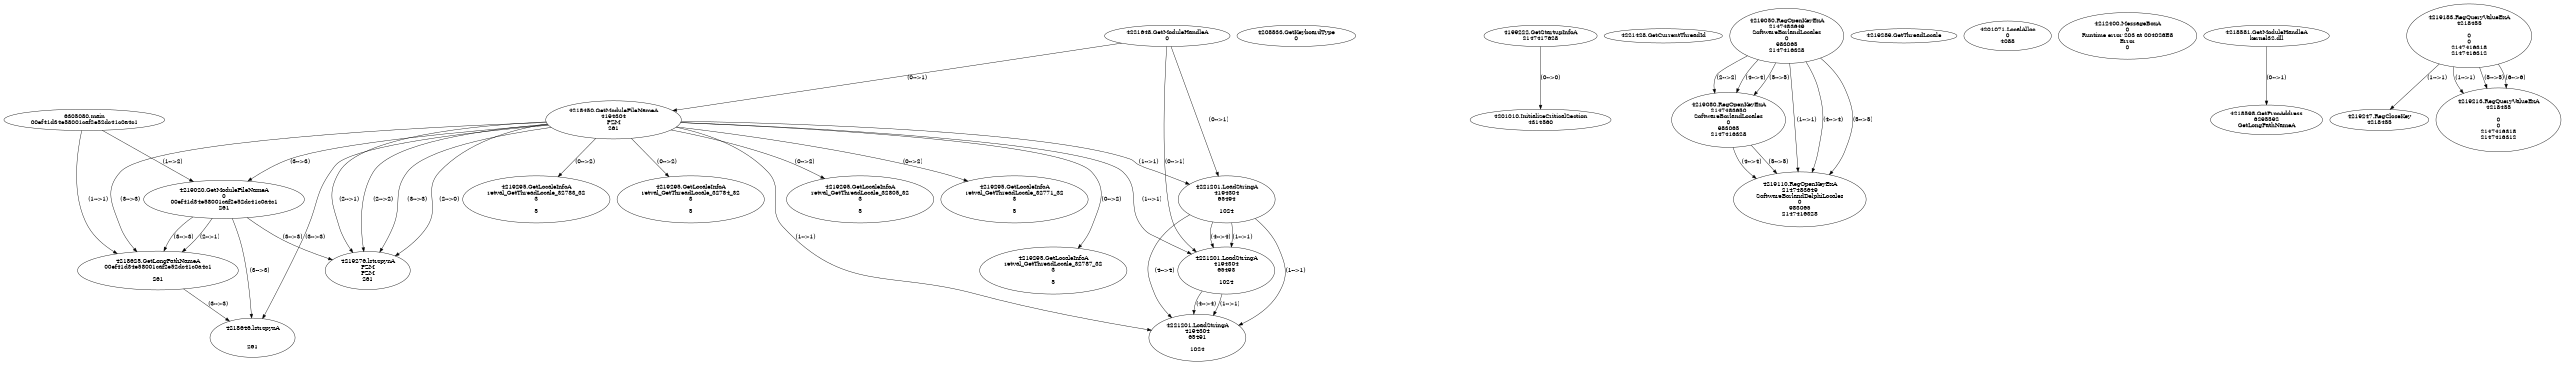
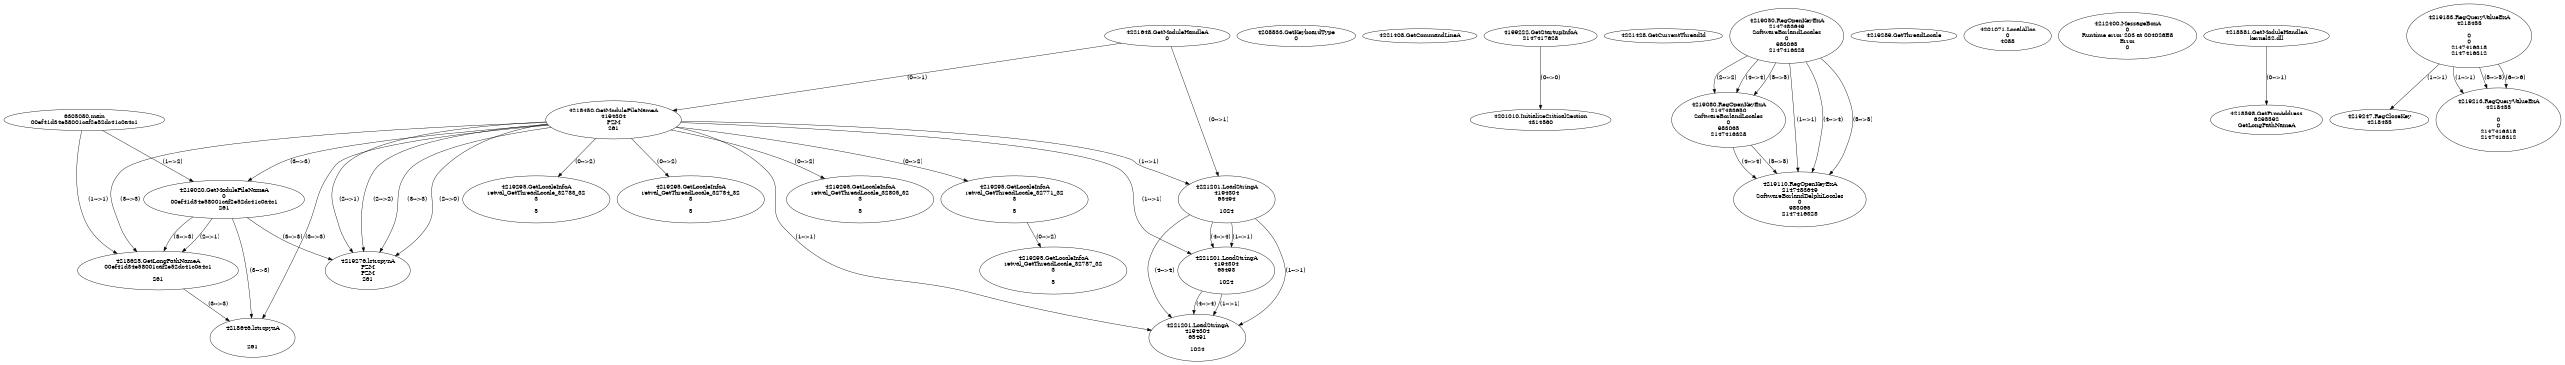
  digraph {
    n1 [label="6305080.main\n00ef41d34e58001caf2e52dc41c0a4c1"]
    n2 [label="4219020.GetModuleFileNameA\n0\n00ef41d34e58001caf2e52dc41c0a4c1\n261"]
    n3 [label="4218625.GetLongPathNameA\n00ef41d34e58001caf2e52dc41c0a4c1\n\n261"]
    n4 [label="4219276.lstrcpynA\nPZM\nPZM\n261"]
    n5 [label="4218646.lstrcpynA\n\n\n261"]
    n6 [label="4221648.GetModuleHandleA\n0"]
    n7 [label="4218450.GetModuleFileNameA\n4194304\nPZM\n261"]
    n8 [label="4221201.LoadStringA\n4194304\n65494\n\n1024"]
    n9 [label="4221201.LoadStringA\n4194304\n65493\n\n1024"]
    n10 [label="4221201.LoadStringA\n4194304\n65491\n\n1024"]
    n11 [label="4219295.GetLocaleInfoA\nretval_GetThreadLocale_32771_32\n3\n\n5"]
    n12 [label="4219295.GetLocaleInfoA\nretval_GetThreadLocale_32783_32\n3\n\n5"]
    n13 [label="4219295.GetLocaleInfoA\nretval_GetThreadLocale_32784_32\n3\n\n5"]
    n14 [label="4219295.GetLocaleInfoA\nretval_GetThreadLocale_32805_32\n3\n\n5"]
    n15 [label="4219295.GetLocaleInfoA\nretval_GetThreadLocale_32787_32\n3\n\n5"]
    n16 [label="4208833.GetKeyboardType\n0"]
+   n17 [label="4221408.GetCommandLineA\n"]
    n18 [label="4199222.GetStartupInfoA\n2147417628"]
    n19 [label="4201010.InitializeCriticalSection\n4314560"]
    n20 [label="4221428.GetCurrentThreadId\n"]
    n21 [label="4219050.RegOpenKeyExA\n2147483649\nSoftware\Borland\Locales\n0\n983065\n2147416328"]
    n22 [label="4219080.RegOpenKeyExA\n2147483650\nSoftware\Borland\Locales\n0\n983065\n2147416328"]
    n23 [label="4219110.RegOpenKeyExA\n2147483649\nSoftware\Borland\Delphi\Locales\n0\n983065\n2147416328"]
    n24 [label="4219289.GetThreadLocale\n"]
    n25 [label="4201071.LocalAlloc\n0\n4088"]
    n26 [label="4212400.MessageBoxA\n0\nRuntime error 203 at 004026E8\nError\n0"]
    n27 [label="4218581.GetModuleHandleA\nkernel32.dll"]
    n28 [label="4218598.GetProcAddress\n6295592\nGetLongPathNameA"]
    n29 [label="4219183.RegQueryValueExA\n4218455\n\n0\n0\n2147416318\n2147416312"]
    n30 [label="4219247.RegCloseKey\n4218455"]
    n31 [label="4219213.RegQueryValueExA\n4218455\n\n0\n0\n2147416318\n2147416312"]
    n1 -> n2 [label="(1-->2)"]
    n1 -> n3 [label="(1-->1)"]
    n2 -> n3 [label="(2-->1)"]
    n2 -> n3 [label="(3-->3)"]
    n2 -> n4 [label="(3-->3)"]
    n2 -> n5 [label="(3-->3)"]
    n3 -> n5 [label="(3-->3)"]
    n6 -> n7 [label="(0-->1)"]
    n6 -> n8 [label="(0-->1)"]
-   n6 -> n9 [label="(0-->1)"]
    n7 -> n2 [label="(3-->3)"]
    n7 -> n3 [label="(3-->3)"]
    n7 -> n4 [label="(2-->1)"]
    n7 -> n4 [label="(2-->2)"]
    n7 -> n4 [label="(3-->3)"]
    n7 -> n4 [label="(2-->0)"]
    n7 -> n5 [label="(3-->3)"]
    n7 -> n8 [label="(1-->1)"]
    n7 -> n9 [label="(1-->1)"]
    n7 -> n10 [label="(1-->1)"]
    n7 -> n11 [label="(0-->2)"]
    n7 -> n12 [label="(0-->2)"]
    n7 -> n13 [label="(0-->2)"]
    n7 -> n14 [label="(0-->2)"]
-   n7 -> n15 [label="(0-->2)"]
+   n11 -> n15 [label="(0-->2)"]
    n8 -> n9 [label="(1-->1)"]
    n8 -> n9 [label="(4-->4)"]
    n8 -> n10 [label="(1-->1)"]
    n8 -> n10 [label="(4-->4)"]
    n9 -> n10 [label="(1-->1)"]
    n9 -> n10 [label="(4-->4)"]
    n18 -> n19 [label="(0-->0)"]
    n21 -> n22 [label="(2-->2)"]
    n21 -> n22 [label="(4-->4)"]
    n21 -> n22 [label="(5-->5)"]
    n21 -> n23 [label="(1-->1)"]
    n21 -> n23 [label="(4-->4)"]
    n21 -> n23 [label="(5-->5)"]
    n22 -> n23 [label="(4-->4)"]
    n22 -> n23 [label="(5-->5)"]
    n27 -> n28 [label="(0-->1)"]
    n29 -> n30 [label="(1-->1)"]
    n29 -> n31 [label="(1-->1)"]
    n29 -> n31 [label="(5-->5)"]
    n29 -> n31 [label="(6-->6)"]
  }
